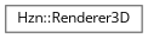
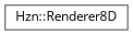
  digraph {
    rankdir=LR
    fontname="Open Sans"
-   n1 [color=grey40 fillcolor=white fontname="Open Sans" fontsize=10 height=0.2 label="Hzn::Renderer3D" shape=box style=filled width=0.4]
+   n1 [color=grey40 fillcolor=white fontname="Open Sans" fontsize=10 height=0.2 label="Hzn::Renderer8D" shape=box style=filled width=0.4]
  }
